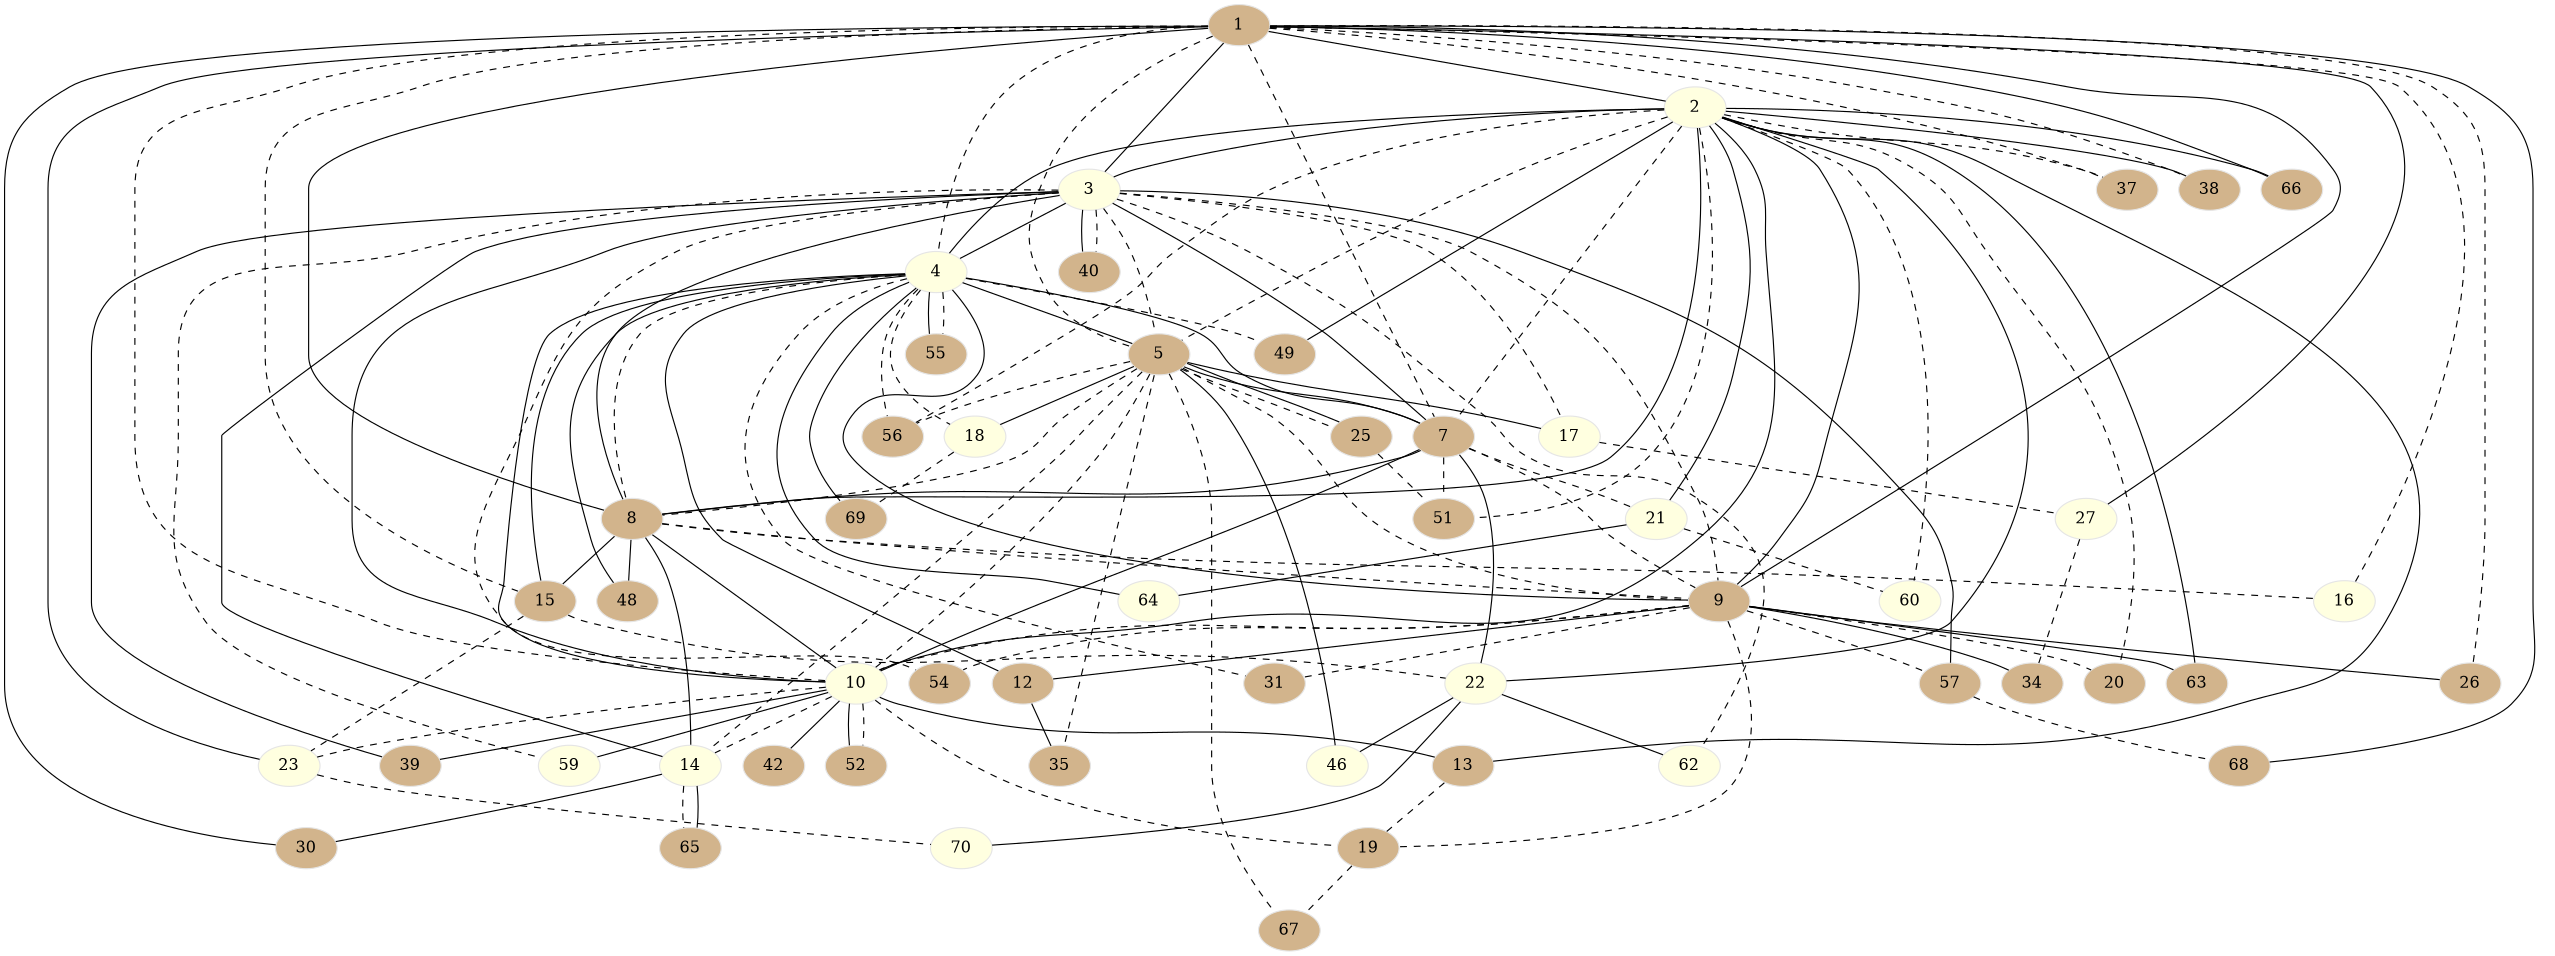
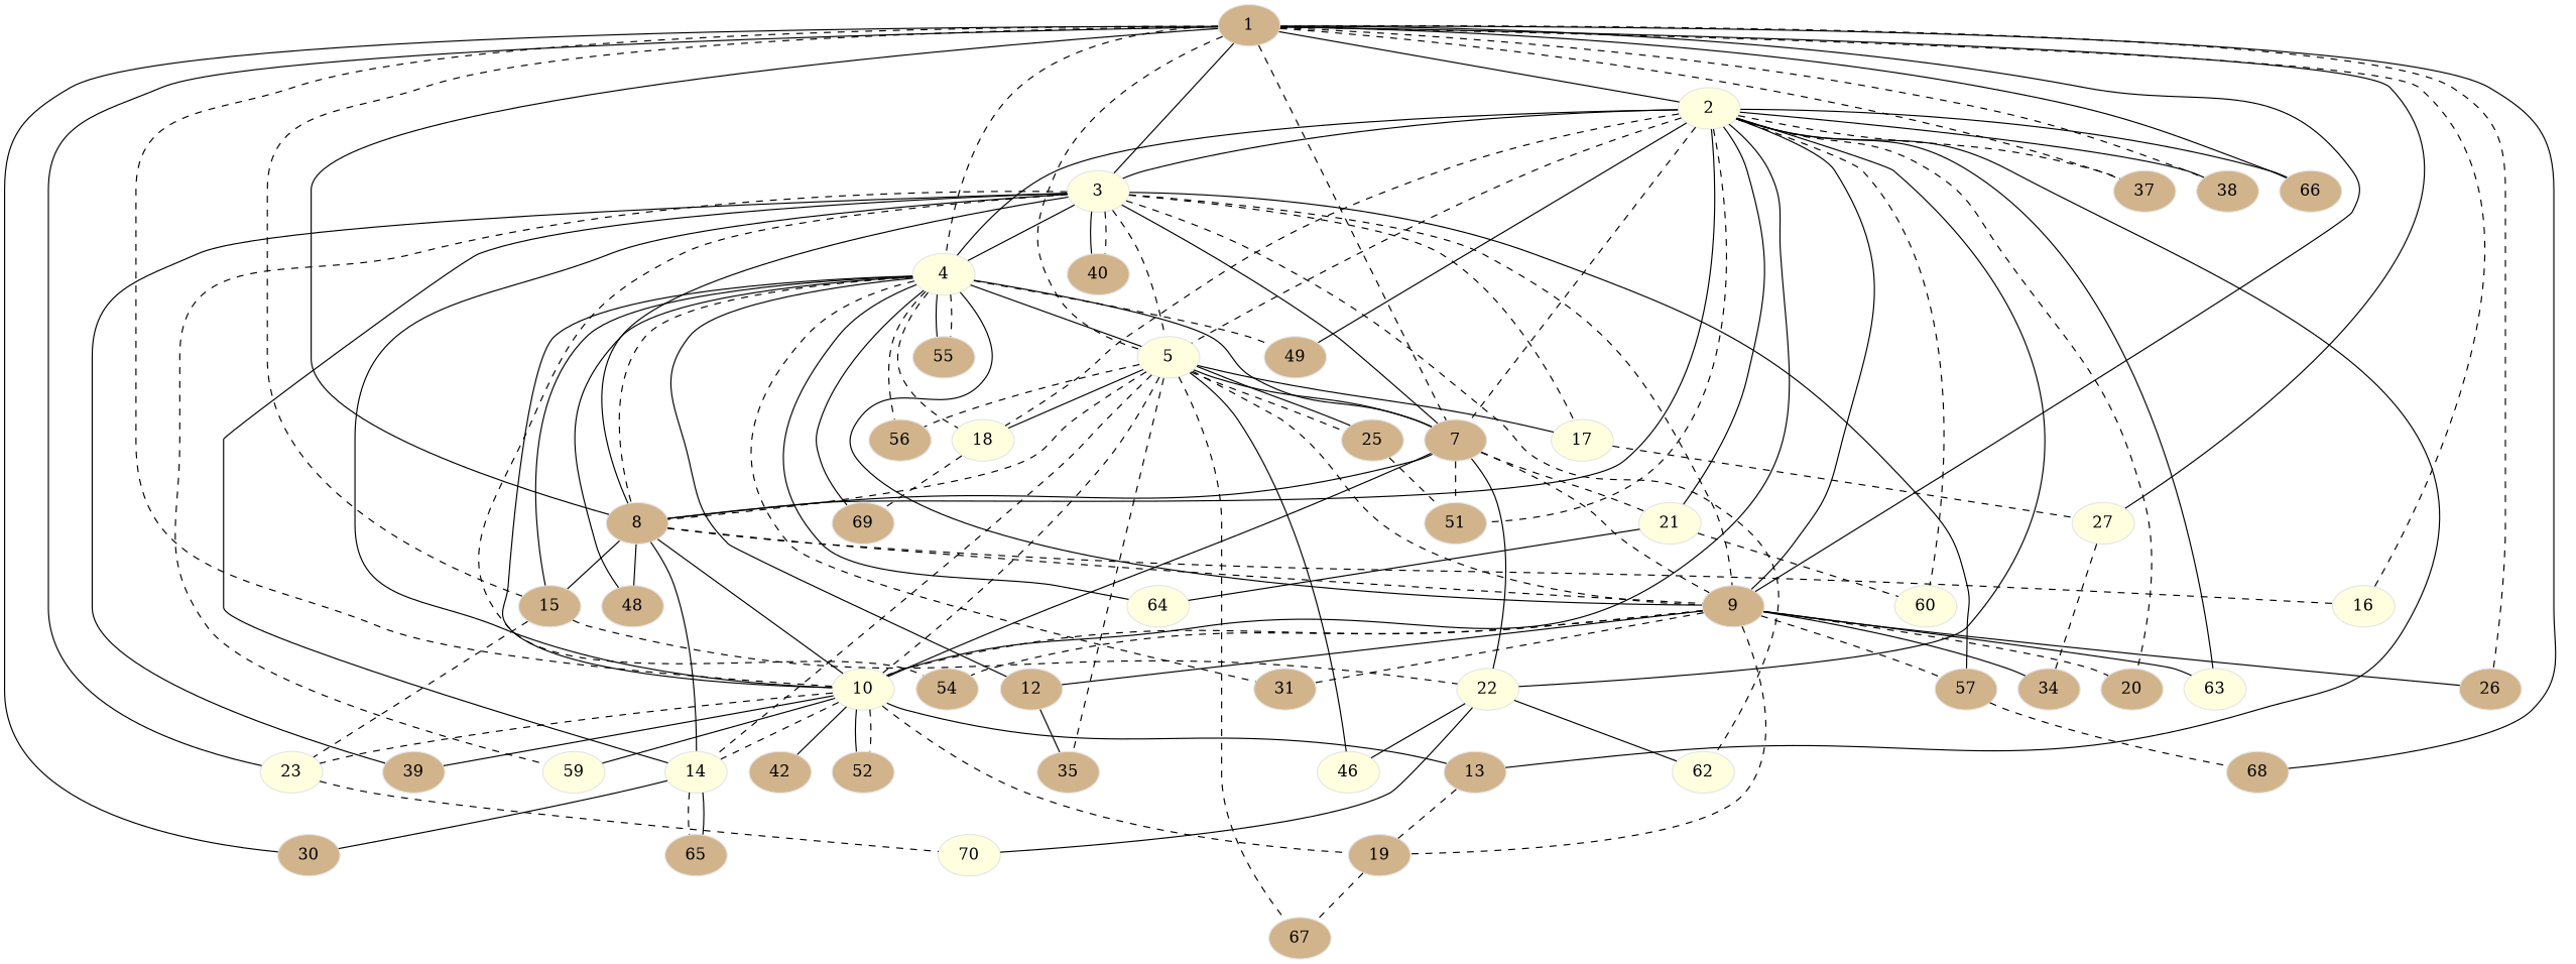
  graph {
    node [color=gray90 fillcolor=tan style=filled]
    edge [style=solid]
    1 [super="+6"]
    2 [fillcolor=lightyellow super="+50"]
    3 [fillcolor=lightyellow super="+33"]
    4 [fillcolor=lightyellow super="+32"]
-   5 [super="+28"]
+   5 [fillcolor=lightyellow super="+28"]
    7 [super="+61"]
    8 [super="+36"]
    9 [super="+11"]
    10 [fillcolor=lightyellow super="+44"]
    15 [super="+29"]
    16 [fillcolor=lightyellow super="+43"]
    23 [fillcolor=lightyellow super="+58"]
    26
    27 [fillcolor=lightyellow]
    30
    37
    38
    66
    68
    13
    18 [fillcolor=lightyellow super="+24"]
    20
    21 [fillcolor=lightyellow super="+41"]
    22 [fillcolor=lightyellow super="+45"]
    49
    51 [super="+53"]
    60 [fillcolor=lightyellow]
-   63
+   63 [fillcolor=lightyellow]
    14 [fillcolor=lightyellow]
    17 [fillcolor=lightyellow]
    39
    40
    54
    57
    59 [fillcolor=lightyellow]
    62 [fillcolor=lightyellow]
    12
    31
    48
    55
    56
    64 [fillcolor=lightyellow]
    69
    25
    35
    46 [fillcolor=lightyellow]
    67
    19 [super="+47"]
    34
    42
    52
    70 [fillcolor=lightyellow]
    65
    1 -- 2 [weight=3]
    1 -- 3 [weight=2]
    1 -- 4 [style=dashed weight=2]
    1 -- 5 [style=dashed weight=2]
    1 -- 7 [style=dashed weight=2]
    1 -- 8 [weight=2]
    1 -- 9 [weight=2]
    1 -- 10 [style=dashed weight=2]
    1 -- 15 [style=dashed]
    1 -- 16 [style=dashed weight=2]
    1 -- 23
    1 -- 26 [style=dashed]
    1 -- 27
    1 -- 30
    1 -- 37 [style=dashed]
    1 -- 38 [style=dashed]
    1 -- 66
    1 -- 68
    2 -- 3
    2 -- 4 [weight=2]
    2 -- 5 [style=dashed weight=2]
    2 -- 7 [style=dashed]
    2 -- 8
    2 -- 9
    2 -- 10
    2 -- 37 [style=dashed]
    2 -- 38
    2 -- 66
    2 -- 13
-   2 -- 56 [style=dashed]
+   2 -- 18 [style=dashed]
    2 -- 20 [style=dashed]
    2 -- 21 [weight=2]
    2 -- 22
    2 -- 49
    2 -- 51 [style=dashed]
    2 -- 60 [style=dashed]
    2 -- 63
    3 -- 4
    3 -- 5 [style=dashed]
    3 -- 7
    3 -- 8
    3 -- 9 [style=dashed weight=2]
    3 -- 10
    3 -- 14
    3 -- 17 [style=dashed]
    3 -- 39
    3 -- 40
    3 -- 40 [style=dashed]
    3 -- 54 [style=dashed]
    3 -- 57
    3 -- 59 [style=dashed]
    3 -- 62 [style=dashed]
    4 -- 5
    4 -- 7
    4 -- 8 [style=dashed]
    4 -- 9
    4 -- 10
    4 -- 15
    4 -- 18 [style=dashed]
    4 -- 49 [style=dashed]
    4 -- 12
    4 -- 31 [style=dashed]
    4 -- 48
    4 -- 55
    4 -- 55 [style=dashed]
    4 -- 56 [style=dashed]
    4 -- 64
    4 -- 69
    5 -- 7
    5 -- 8 [style=dashed]
    5 -- 9 [style=dashed]
    5 -- 10 [style=dashed]
    5 -- 18
    5 -- 14 [style=dashed]
    5 -- 17
    5 -- 56 [style=dashed]
    5 -- 25 [style=dashed]
    5 -- 25
    5 -- 35 [style=dashed]
    5 -- 46
    5 -- 67 [style=dashed]
    7 -- 8
    7 -- 9 [style=dashed]
    7 -- 10
    7 -- 21 [style=dashed]
    7 -- 22
    7 -- 51 [style=dashed weight=2]
    8 -- 9 [style=dashed]
    8 -- 10
    8 -- 15 [weight=2]
    8 -- 16 [style=dashed]
    8 -- 14
    8 -- 48
    9 -- 10 [style=dashed]
    9 -- 26
    9 -- 20 [style=dashed]
    9 -- 63
    9 -- 54 [style=dashed]
    9 -- 57 [style=dashed]
    9 -- 12
    9 -- 31 [style=dashed]
    9 -- 19 [style=dashed]
    9 -- 34
    10 -- 23 [style=dashed]
    10 -- 13
    10 -- 14 [style=dashed]
    10 -- 39
    10 -- 59
    10 -- 19 [style=dashed]
    10 -- 42
    10 -- 52
    10 -- 52 [style=dashed]
    15 -- 23 [style=dashed]
    15 -- 22 [style=dashed]
    23 -- 70 [style=dashed]
    27 -- 34 [style=dashed]
    13 -- 19 [style=dashed]
    18 -- 69 [style=dashed]
    21 -- 60 [style=dashed]
    21 -- 64
    22 -- 62
    22 -- 46
    22 -- 70
    14 -- 30
    14 -- 65 [style=dashed]
    14 -- 65
    17 -- 27 [style=dashed]
    57 -- 68 [style=dashed]
    12 -- 35
    25 -- 51 [style=dashed]
    19 -- 67 [style=dashed]
  }
